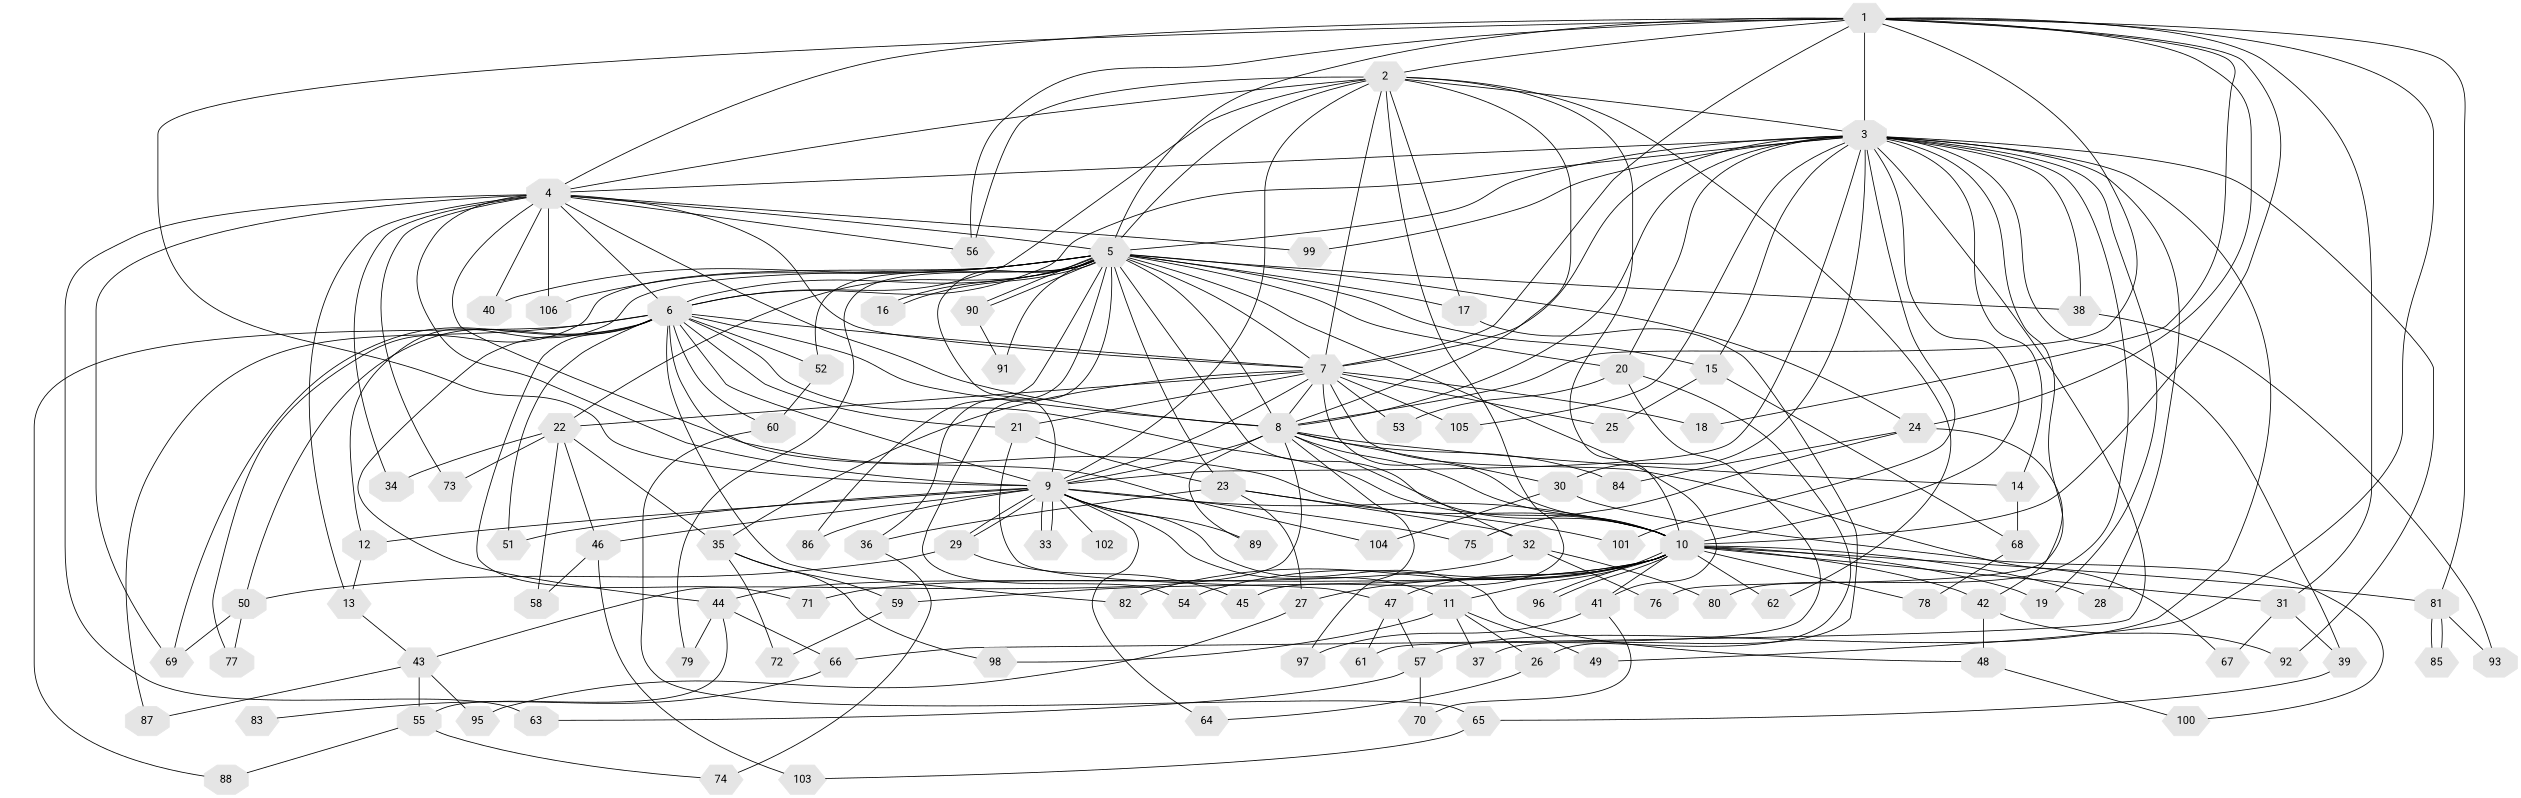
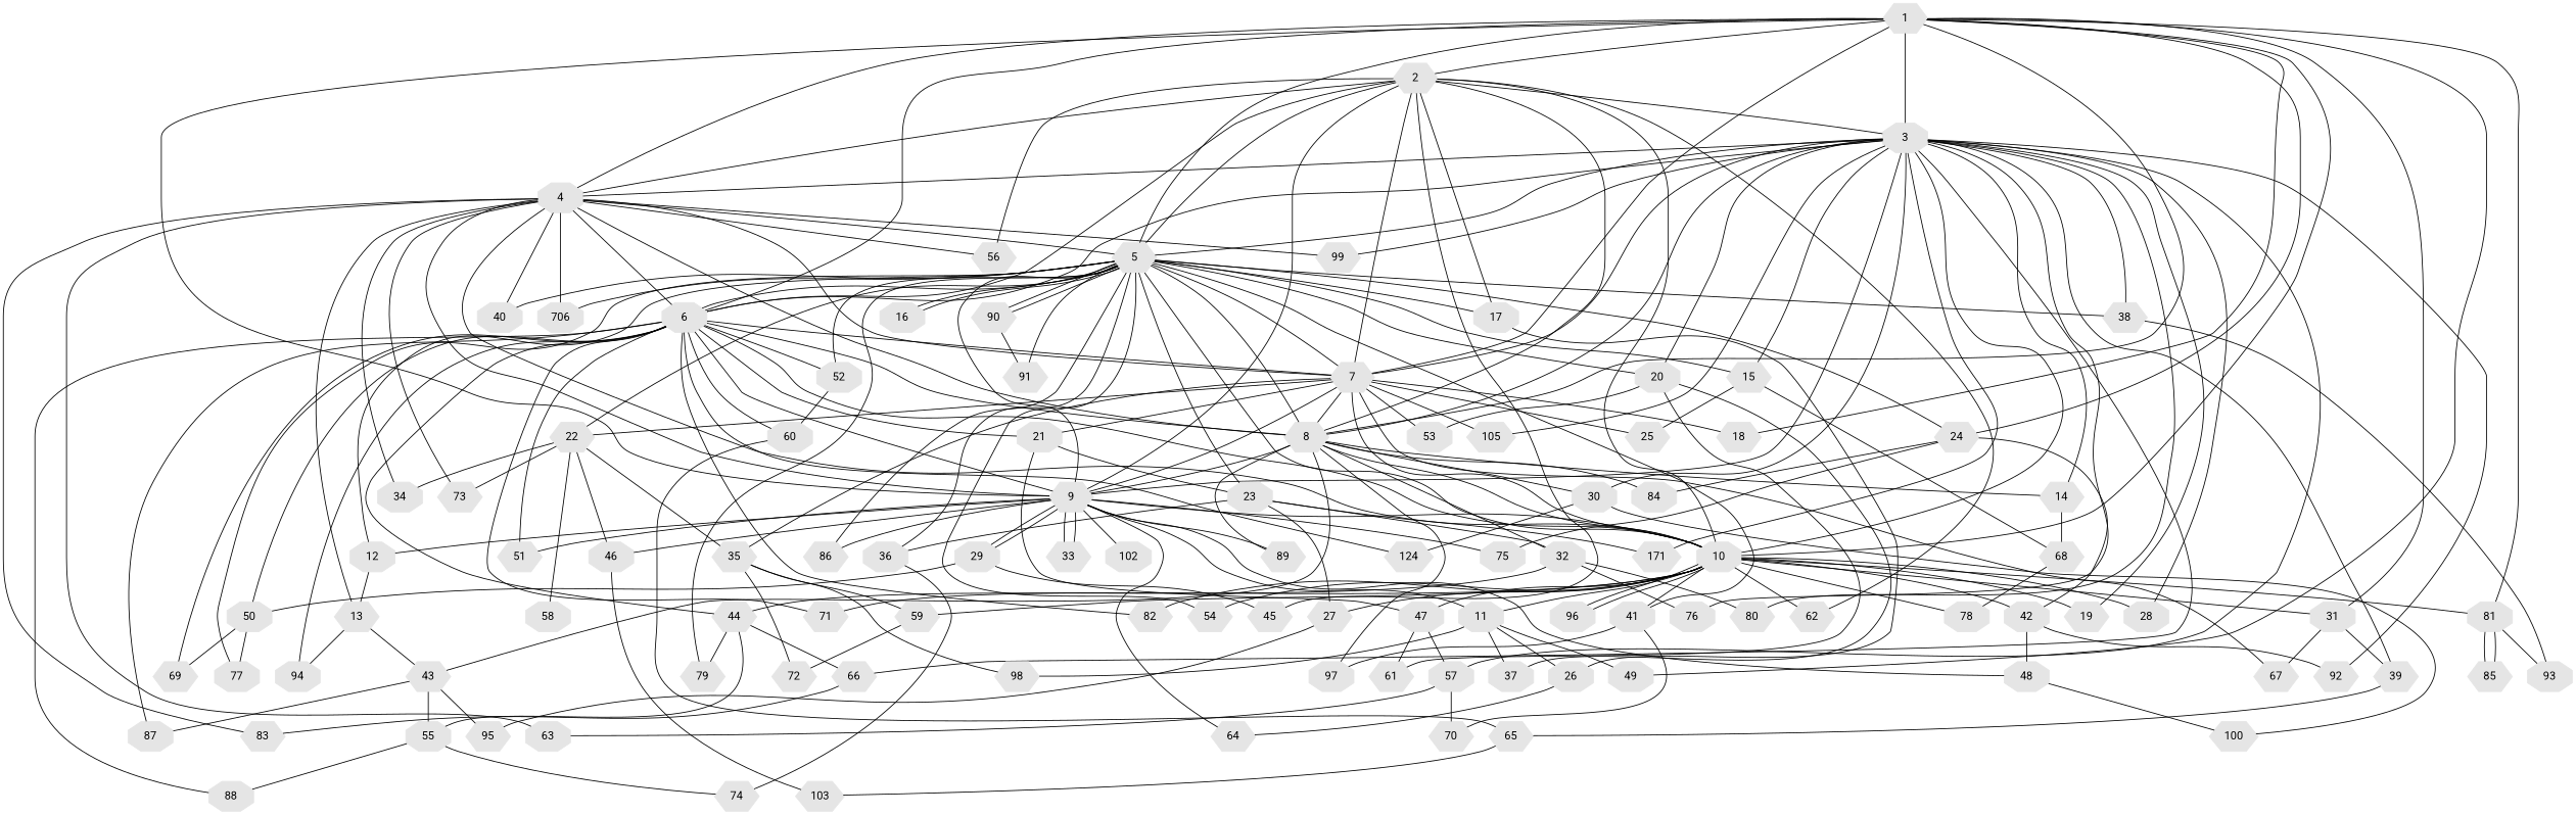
  graph {
    fontname=Roboto
    node [color=gray90 fontname=Roboto shape=hexagon style=filled]
    edge [fontname=Roboto]
    1
    2
    3 [shape=octagon]
    4 [shape=octagon]
    5
    6 [shape=octagon]
    7
    8
    9
    10 [shape=octagon]
    18
    24
    31 [shape=octagon]
    49 [shape=octagon]
    81 [shape=octagon]
    17 [shape=octagon]
    45
    56
    62
    14
    15
    19
    20 [shape=octagon]
    28 [shape=octagon]
    30 [shape=octagon]
    38
    39
    57 [shape=octagon]
    66
    76 [shape=octagon]
    80
    92
    99
-   101
+   101 [label=171]
    105
    13
    34 [shape=octagon]
    40 [shape=octagon]
    63 [shape=octagon]
    73
    83
-   106 [shape=octagon]
+   106 [shape=octagon label=706]
    12 [shape=octagon]
    16 [shape=octagon]
    22
    23 [shape=octagon]
    36 [shape=octagon]
    41 [shape=octagon]
    52 [shape=octagon]
    54
    77 [shape=octagon]
    79
    86
    90
    91
    21 [shape=octagon]
    44
    50 [shape=octagon]
    51
    60 [shape=octagon]
    69
    71
    82
    87 [shape=octagon]
    88 [shape=octagon]
-   104
+   94 [shape=octagon]
+   104 [label=124]
    25
    35
    53 [shape=octagon]
    67
    32 [shape=octagon]
    43
    84 [shape=octagon]
    89
    97 [shape=octagon]
    11 [shape=octagon]
    29 [shape=octagon]
    33
    46 [shape=octagon]
    48 [shape=octagon]
    64
    75 [shape=octagon]
    102 [shape=octagon]
    27
    42 [shape=octagon]
    47 [shape=octagon]
    59
    78 [shape=octagon]
    96 [shape=octagon]
    93 [shape=octagon]
    85
    26 [shape=octagon]
    68
    37 [shape=octagon]
    61
    100
    65
    70
    58 [shape=octagon]
    74
    55 [shape=octagon]
    98
    72
    95
    103
    1 -- 2
    1 -- 3
    1 -- 4
    1 -- 5
-   1 -- 56
+   1 -- 6
    1 -- 7
    1 -- 8
    1 -- 9
    1 -- 10
    1 -- 18
    1 -- 24
    1 -- 31
    1 -- 49
    1 -- 81
    2 -- 3
    2 -- 4
    2 -- 5
    2 -- 6
    2 -- 7
    2 -- 8
    2 -- 9
    2 -- 10
    2 -- 17
    2 -- 45
    2 -- 56
    2 -- 62
    3 -- 4
    3 -- 5
    3 -- 6
    3 -- 7
    3 -- 8
    3 -- 9
    3 -- 10
    3 -- 14
    3 -- 15
    3 -- 19
    3 -- 20
    3 -- 28
    3 -- 30
    3 -- 38
    3 -- 39
    3 -- 57
    3 -- 66
    3 -- 76
    3 -- 80
    3 -- 92
    3 -- 99
    3 -- 101
    3 -- 105
    4 -- 5
    4 -- 6
    4 -- 7
    4 -- 8
    4 -- 9
    4 -- 10
    4 -- 56
    4 -- 99
    4 -- 13
    4 -- 34
    4 -- 40
    4 -- 63
    4 -- 73
-   4 -- 69
+   4 -- 83
    4 -- 106
    5 -- 6
    5 -- 7
    5 -- 8
    5 -- 9
    5 -- 10
    5 -- 24
    5 -- 17
    5 -- 15
    5 -- 20
    5 -- 38
    5 -- 40
    5 -- 106
    5 -- 12
    5 -- 16
    5 -- 16
    5 -- 22
    5 -- 23
    5 -- 36
    5 -- 41
    5 -- 52
    5 -- 54
    5 -- 77
    5 -- 79
    5 -- 86
    5 -- 90
    5 -- 90
    5 -- 91
    6 -- 7
    6 -- 8
    6 -- 9
    6 -- 10
    6 -- 52
    6 -- 21
    6 -- 44
    6 -- 50
    6 -- 51
    6 -- 60
    6 -- 69
    6 -- 71
    6 -- 82
    6 -- 87
    6 -- 88
+   6 -- 94
    6 -- 104
    7 -- 8
    7 -- 9
    7 -- 10
    7 -- 18
    7 -- 105
    7 -- 22
    7 -- 21
    7 -- 25
    7 -- 35
    7 -- 53
    7 -- 67
    8 -- 9
    8 -- 10
    8 -- 14
    8 -- 30
    8 -- 32
    8 -- 43
    8 -- 84
    8 -- 89
    8 -- 97
    9 -- 10
    9 -- 12
    9 -- 86
    9 -- 51
    9 -- 89
    9 -- 11
    9 -- 29
    9 -- 29
    9 -- 33
    9 -- 33
    9 -- 46
    9 -- 48
    9 -- 64
    9 -- 75
    9 -- 102
    10 -- 31
    10 -- 81
    10 -- 62
    10 -- 19
    10 -- 28
    10 -- 41
    10 -- 54
    10 -- 71
    10 -- 82
    10 -- 11
    10 -- 27
    10 -- 42
    10 -- 47
    10 -- 59
    10 -- 78
    10 -- 96
    10 -- 96
    24 -- 84
    24 -- 75
    24 -- 42
    31 -- 39
    31 -- 67
    81 -- 93
    81 -- 85
    81 -- 85
    17 -- 26
    14 -- 68
    15 -- 25
    15 -- 68
    20 -- 53
    20 -- 37
    20 -- 61
    30 -- 104
    30 -- 100
    38 -- 93
    39 -- 65
    57 -- 63
    57 -- 70
    66 -- 83
+   13 -- 94
    13 -- 43
    12 -- 13
    22 -- 34
    22 -- 73
    22 -- 35
    22 -- 46
    22 -- 58
    23 -- 101
    23 -- 36
    23 -- 32
    23 -- 27
    36 -- 74
    41 -- 97
    41 -- 70
    52 -- 60
    90 -- 91
    21 -- 23
    21 -- 47
    44 -- 66
    44 -- 79
    44 -- 55
    50 -- 77
    50 -- 69
    60 -- 65
    35 -- 59
    35 -- 98
    35 -- 72
    32 -- 76
    32 -- 80
    32 -- 44
    43 -- 87
    43 -- 55
    43 -- 95
    11 -- 49
    11 -- 26
    11 -- 37
    11 -- 98
    29 -- 45
    29 -- 50
-   46 -- 58
    46 -- 103
    48 -- 100
    27 -- 95
    42 -- 92
    42 -- 48
    47 -- 57
    47 -- 61
    59 -- 72
    26 -- 64
    68 -- 78
    65 -- 103
    55 -- 88
    55 -- 74
  }
